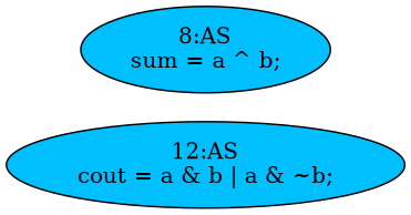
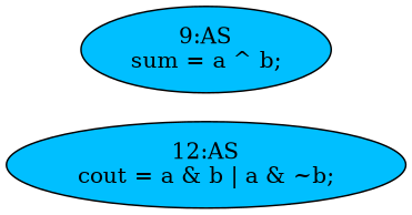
  strict digraph {
    rankdir=LR
    node [fillcolor=deepskyblue statements="[]" style=filled typ=Assign]
    n1 [ast="<pyverilog.vparser.ast.Assign object at 0x7f4af38d6750>" def_var="['cout']" label="12:AS\ncout = a & b | a & ~b;" use_var="['a', 'b', 'a', 'b']"]
-   n2 [ast="<pyverilog.vparser.ast.Assign object at 0x7f4af39b5f10>" def_var="['sum']" label="8:AS\nsum = a ^ b;" use_var="['a', 'b']"]
+   n2 [ast="<pyverilog.vparser.ast.Assign object at 0x7f4af39b5f10>" def_var="['sum']" label="9:AS\nsum = a ^ b;" use_var="['a', 'b']"]
  }
